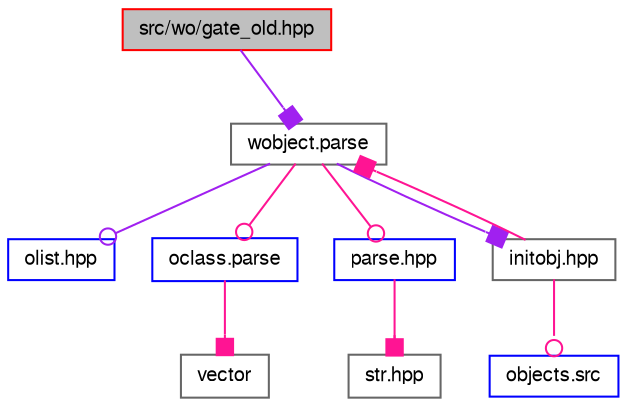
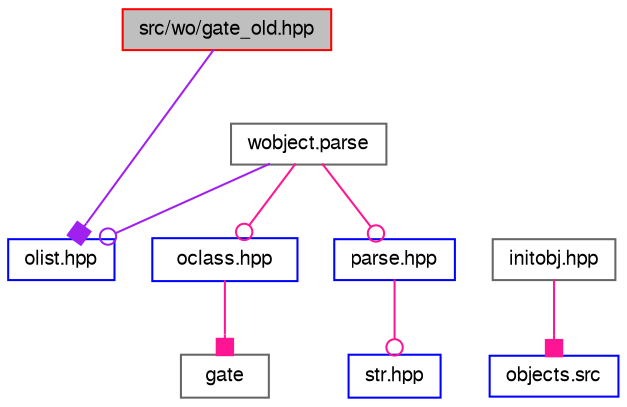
  digraph {
    node [color=blue fontname=FreeSans fontsize=10 shape=record]
    edge [arrowhead=box color=deeppink fontname=FreeSans fontsize=10 labelfontname=FreeSans labelfontsize=10 style=solid]
    n1 [color=red fillcolor=grey75 fontcolor=black height=0.2 label="src/wo/gate_old.hpp" style=filled width=0.4]
    n2 [color=gray40 height=0.2 label="wobject.parse" width=0.4]
-   n3 [height=0.2 label="oclass.parse" width=0.4]
+   n3 [height=0.2 label="oclass.hpp" width=0.4]
    n4 [height=0.2 label="olist.hpp" width=0.4]
    n5 [height=0.2 label="parse.hpp" width=0.4]
    n6 [color=gray40 height=0.2 label="initobj.hpp" width=0.4]
-   n7 [color=gray40 height=0.2 label=vector width=0.4]
-   n8 [color=gray40 height=0.2 label="str.hpp" width=0.4]
+   n7 [color=gray40 height=0.2 label=gate width=0.4]
+   n8 [height=0.2 label="str.hpp" width=0.4]
    n9 [height=0.2 label="objects.src" width=0.4]
-   n1 -> n2 [color=purple]
+   n1 -> n4 [color=purple]
    n2 -> n3 [arrowhead=odot]
    n2 -> n4 [arrowhead=odot color=purple]
    n2 -> n5 [arrowhead=odot]
-   n2 -> n6 [color=purple]
    n3 -> n7
-   n5 -> n8
-   n6 -> n2
-   n6 -> n9 [arrowhead=odot]
+   n5 -> n8 [arrowhead=odot]
+   n6 -> n9
  }
